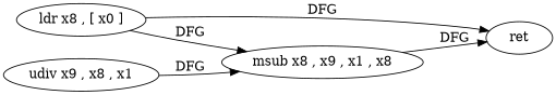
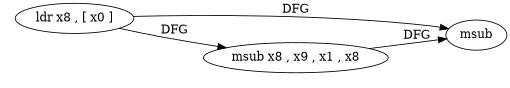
  digraph {
    rankdir=LR
    n1 [label="ldr x8 , [ x0 ]"]
    n2 [label="msub x8 , x9 , x1 , x8"]
-   n3 [label=ret]
-   n4 [label="udiv x9 , x8 , x1"]
+   n3 [label=msub]
    n1 -> n2 [label=DFG]
    n1 -> n3 [label=DFG]
    n2 -> n3 [label=DFG]
-   n4 -> n2 [label=DFG]
  }
